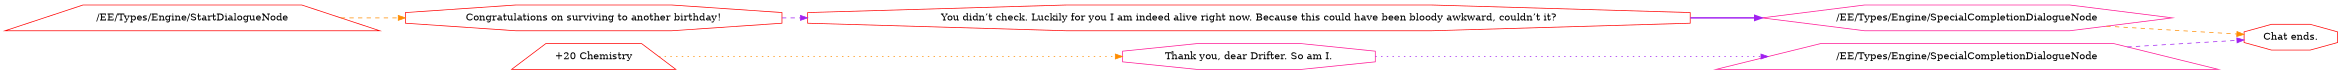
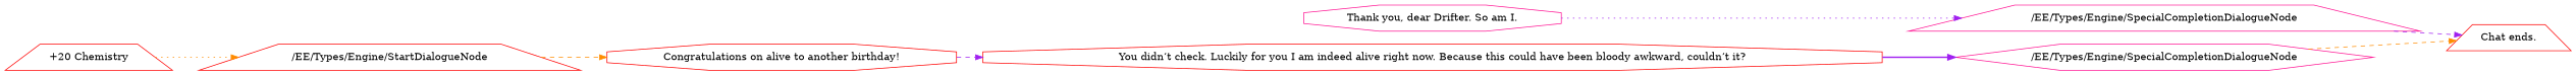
  digraph {
    rankdir=LR
    node [color=red shape=trapezium]
    edge [color=purple style=dashed]
    n1 [label="/EE/Types/Engine/StartDialogueNode"]
-   n2 [label="Congratulations on surviving to another birthday!" shape=octagon]
+   n2 [label="Congratulations on alive to another birthday!" shape=octagon]
    n3 [label="You didn’t check. Luckily for you I am indeed alive right now. Because this could have been bloody awkward, couldn’t it?" shape=octagon]
    n4 [color=deeppink label="/EE/Types/Engine/SpecialCompletionDialogueNode" shape=hexagon]
    n5 [label="+20 Chemistry"]
    n6 [color=deeppink label="Thank you, dear Drifter. So am I." shape=octagon]
-   "Chat ends." [shape=octagon]
+   "Chat ends."
    n8 [color=deeppink label="/EE/Types/Engine/SpecialCompletionDialogueNode"]
    n1 -> n2 [color=darkorange]
    n2 -> n3
    n3 -> n4 [style=bold]
    n4 -> "Chat ends." [color=darkorange]
-   n5 -> n6 [color=darkorange style=dotted]
+   n5 -> n1 [color=darkorange style=dotted]
    n6 -> n8 [style=dotted]
    n8 -> "Chat ends."
  }
